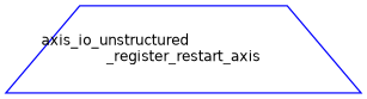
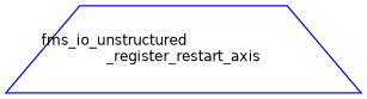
  digraph {
    rankdir=LR
-   n1 [color=blue fillcolor=white fontname=Helvetica fontsize=10 height=0.2 label="axis_io_unstructured\l_register_restart_axis" shape=trapezium style=filled width=0.4]
+   n1 [color=blue fillcolor=white fontname=Helvetica fontsize=10 height=0.2 label="fms_io_unstructured\l_register_restart_axis" shape=trapezium style=filled width=0.4]
  }
